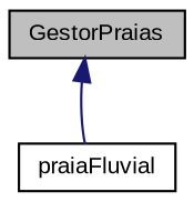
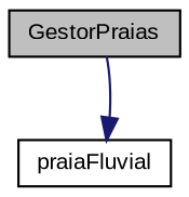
  digraph {
    fontname="Liberation Sans"
    node [color=black fontname="Liberation Sans" fontsize=10 shape=record style=filled]
    n1 [fillcolor=grey75 fontcolor=black height=0.2 label=GestorPraias width=0.4]
    n2 [fillcolor=white height=0.2 label=praiaFluvial width=0.4]
-   n1 -> n2 [color=midnightblue dir=back fontname="Liberation Sans" fontsize=10 labelfontname=Helvetica labelfontsize=10 style=solid]
+   n2 -> n1 [color=midnightblue dir=back fontname="Liberation Sans" fontsize=10 labelfontname=Helvetica labelfontsize=10 style=solid]
  }
